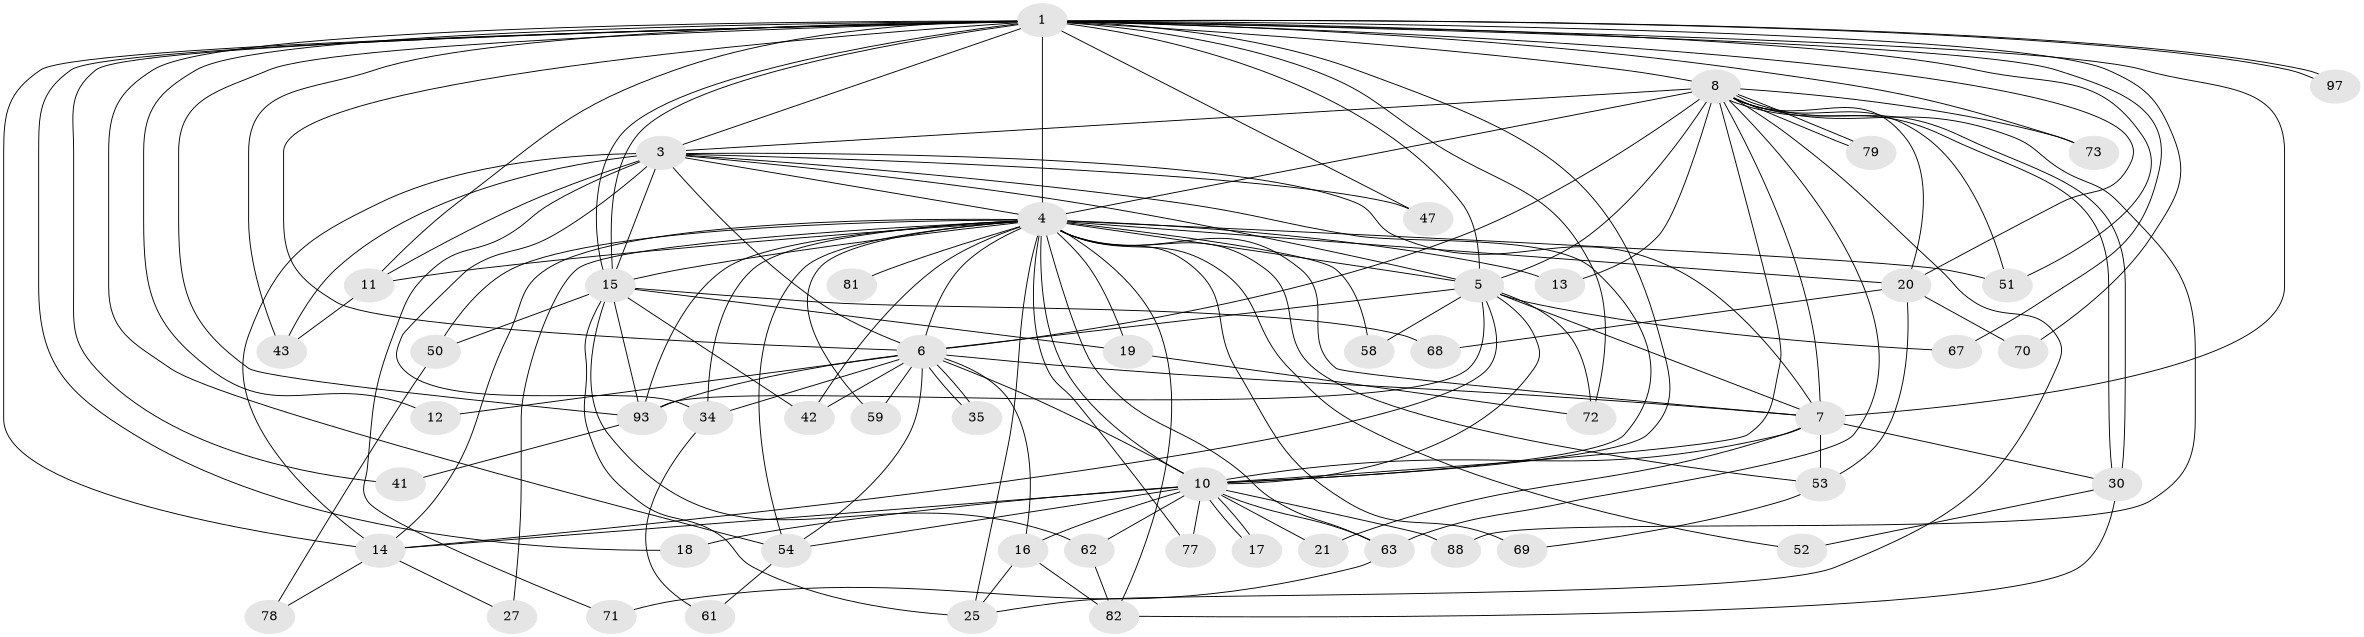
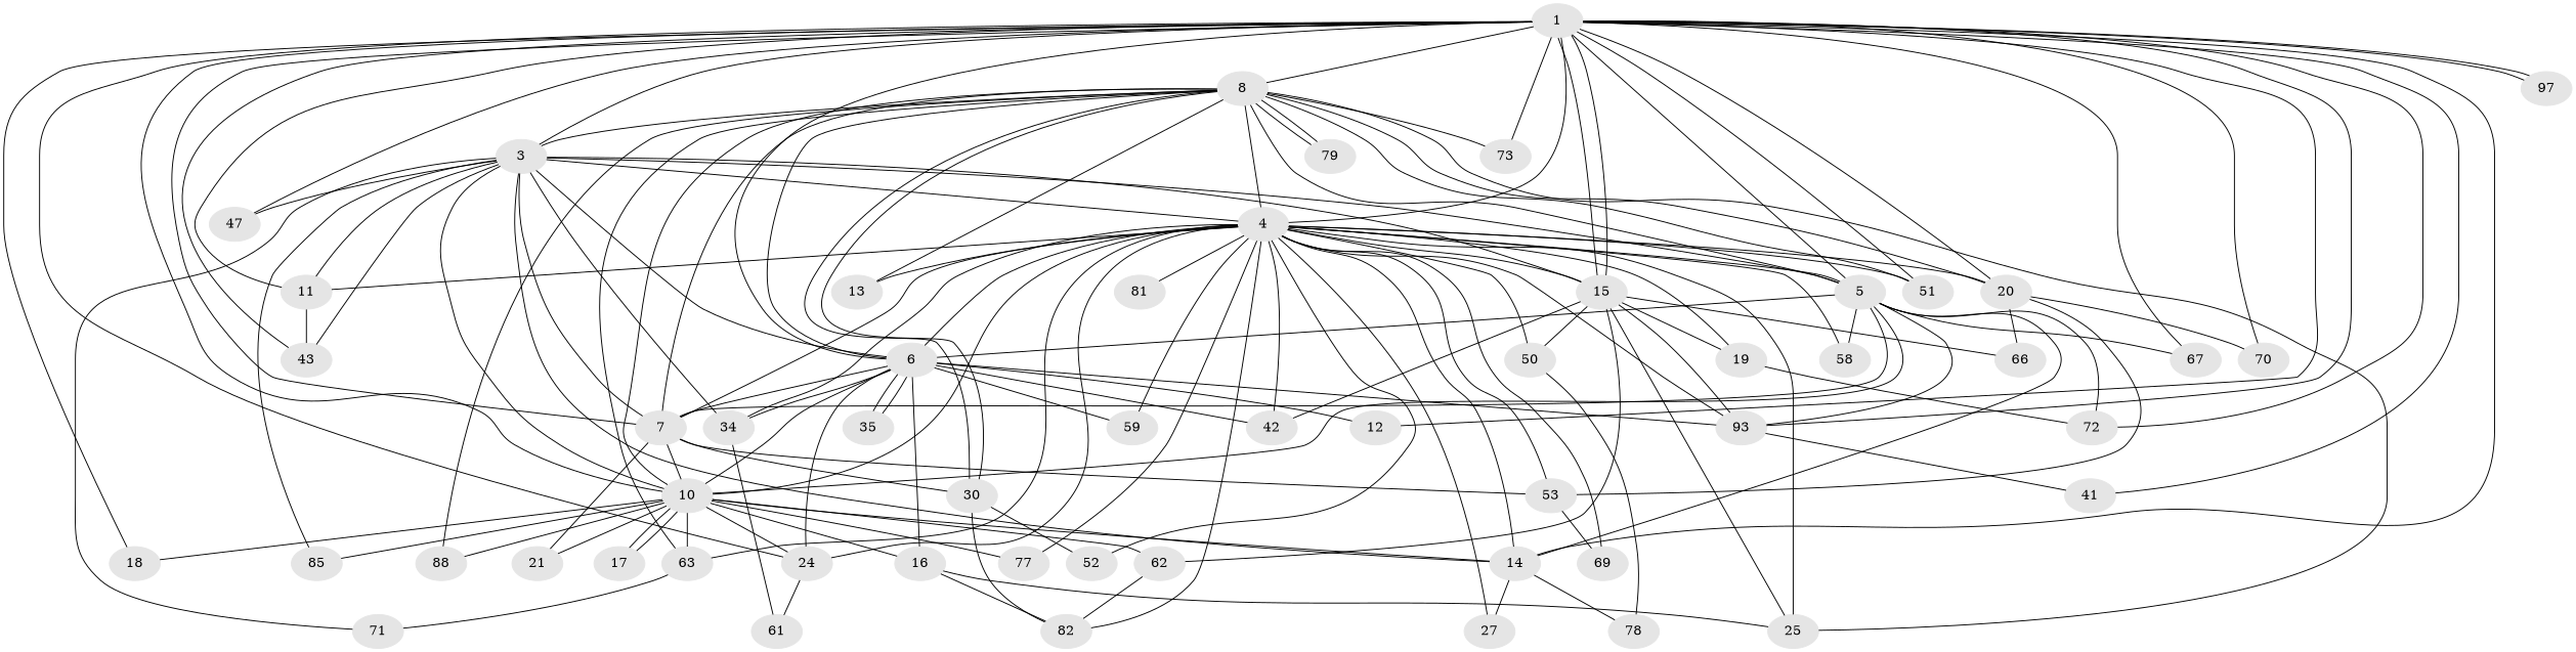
  graph {
    node [color=gray90 style=filled]
    n1 [label=8]
    1
    3
    4 [super="+31+103+104+36+44+8+9+64"]
    5
    6 [super="+23"]
    7 [super="+32"]
    10 [super="+76+75"]
    11 [super="+56+80"]
    12
    14 [super="+28+49"]
    15 [super="+55+90+39+45"]
    18
    20
-   24 [super="+105+100+40" label=54]
+   24 [super="+105+100+40"]
    n16 [label=93 super="+38+46"]
    41
    43 [super="+87"]
    47
    51 [super="+54"]
    67
    70
    72 [super="+95"]
    73
    97
    13
    25 [super="+48"]
    30
    63 [super="+84"]
    79
    88
    34 [super="+102"]
    71
+   85
    19
    27
    42 [super="+68"]
    50
    52
    53 [super="+83"]
    58
    59
    69
    77
    81
    82 [super="+93+109"]
    16
    35
    21
    17
    62
    78
-   66 [label=68]
+   66
    61
    n1 -- 3
    n1 -- 4 [weight=6]
    n1 -- 5
    n1 -- 6
    n1 -- 7
    n1 -- 10 [weight=2]
    n1 -- 20
    n1 -- 51
    n1 -- 73
    n1 -- 13
    n1 -- 25
    n1 -- 30
    n1 -- 30
    n1 -- 63
    n1 -- 79
    n1 -- 79
    n1 -- 88
    1 -- n1
    1 -- 3
    1 -- 4 [weight=6]
    1 -- 5
    1 -- 6
    1 -- 7 [weight=2]
    1 -- 10
    1 -- 11
    1 -- 12
    1 -- 14
    1 -- 15 [weight=2]
    1 -- 15
    1 -- 18
    1 -- 20
    1 -- 24
    1 -- n16 [weight=2]
    1 -- 41
    1 -- 43 [weight=2]
    1 -- 47
    1 -- 51
    1 -- 67
    1 -- 70
    1 -- 72
    1 -- 73
    1 -- 97
    1 -- 97
    3 -- 4 [weight=3]
    3 -- 5
    3 -- 6 [weight=2]
    3 -- 7
    3 -- 10
    3 -- 11
    3 -- 14
    3 -- 15 [weight=3]
    3 -- 43
    3 -- 47
    3 -- 34
    3 -- 71
+   3 -- 85
    4 -- 5 [weight=4]
    4 -- 6 [weight=5]
    4 -- 7 [weight=3]
    4 -- 10 [weight=3]
    4 -- 11
    4 -- 14 [weight=3]
    4 -- 15
    4 -- 20
    4 -- 24 [weight=2]
    4 -- n16
    4 -- 51
    4 -- 13
    4 -- 25 [weight=2]
    4 -- 63
    4 -- 34
    4 -- 19
    4 -- 27
    4 -- 42
    4 -- 50
    4 -- 52
    4 -- 53 [weight=2]
    4 -- 58
    4 -- 59
    4 -- 69 [weight=2]
    4 -- 77
    4 -- 81
    4 -- 82
    5 -- 6
    5 -- 7
    5 -- 10
    5 -- 14
    5 -- n16
    5 -- 67
    5 -- 72
    5 -- 58
    6 -- 7
    6 -- 10
    6 -- 12
    6 -- 24
    6 -- n16
    6 -- 34
    6 -- 42
    6 -- 59
    6 -- 16
    6 -- 35
    6 -- 35
    7 -- 10
    7 -- 30
    7 -- 53 [weight=2]
    7 -- 21
    10 -- 14
    10 -- 18
    10 -- 24
    10 -- 63 [weight=2]
    10 -- 88
+   10 -- 85
    10 -- 77
    10 -- 16
    10 -- 21
    10 -- 17
    10 -- 17
    10 -- 62
    11 -- 43
    14 -- 27
    14 -- 78
    15 -- n16
    15 -- 25
    15 -- 19
    15 -- 42
    15 -- 50
    15 -- 62
    15 -- 66
    20 -- 70
    20 -- 53
    20 -- 66
    24 -- 61
    n16 -- 41
    30 -- 52
    30 -- 82
    63 -- 71
    34 -- 61
    19 -- 72
    50 -- 78
    53 -- 69
    16 -- 25
    16 -- 82
    62 -- 82
  }
